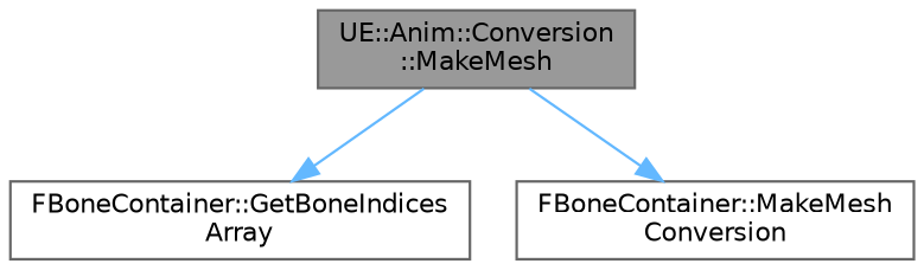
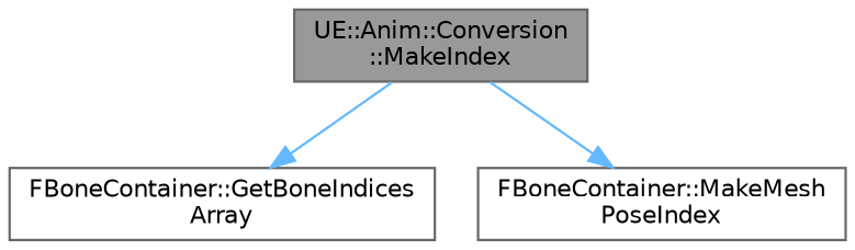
  digraph {
    rankdir=TB
    node [color=grey40 fillcolor=white fontname=Helvetica fontsize=10 shape=box style=filled]
    edge [color=steelblue1 fontname=Helvetica fontsize=10 labelfontname=Helvetica labelfontsize=10 style=solid]
-   n1 [color=gray40 fillcolor=grey60 fontcolor=black height=0.2 label="UE::Anim::Conversion\l::MakeMesh" width=0.4]
+   n1 [color=gray40 fillcolor=grey60 fontcolor=black height=0.2 label="UE::Anim::Conversion\l::MakeIndex" width=0.4]
    n2 [height=0.2 label="FBoneContainer::GetBoneIndices\lArray" width=0.4]
-   n3 [height=0.2 label="FBoneContainer::MakeMesh\lConversion" width=0.4]
+   n3 [height=0.2 label="FBoneContainer::MakeMesh\lPoseIndex" width=0.4]
    n1 -> n2
    n1 -> n3
  }
